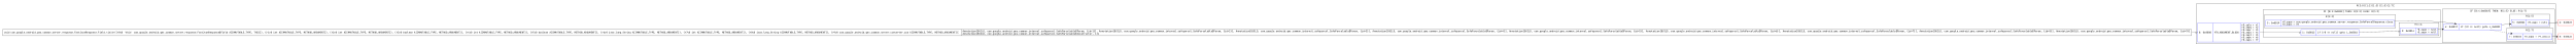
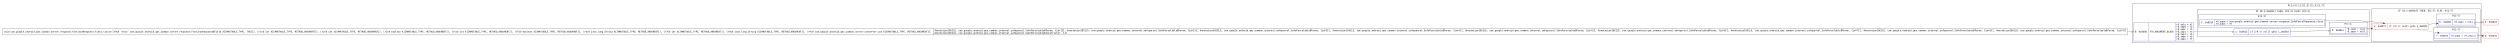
  digraph {
    fontname="JetBrains Mono"
    rankdir=LR
    node [color=blue fontname="JetBrains Mono" shape=record]
    edge [arrowhead=vee fontname="JetBrains Mono"]
    n1 [label="{2\:\ 0x0014|r0.zapw = null\lr0.zapx = null\l}"]
    n2 [label="{3\:\ 0x0019|r0.zapw = com.google.android.gms.common.server.response.SafeParcelResponse.class\lr0.zapx = r8\l}"]
    n3 [label="{1\:\ 0x0012|if (r8 == null) goto L_0x0014\l}"]
    n4 [label="{5\:\ 0x0021|r0.zapx = null\l}"]
    n5 [label="{7\:\ 0x0024|r0.zapz = r9.zaci()\l}"]
-   n6 [label="{4\:\ 0x001f|if (r9 == null) goto L_0x0021\l}"]
+   n6 [color=red label="{4\:\ 0x001f|if (r9 == null) goto L_0x0021\l}"]
    n7 [label="{0\:\ 0x0000|MTH_ARGUMENT_BLOCK\l|r0.zale = r1\lr0.zapq = r2\lr0.zapr = r3\lr0.zaps = r4\lr0.zapt = r5\lr0.zapu = r6\lr0.zapv = r7\l}"]
    n8 [color=red label="{6\:\ 0x0023}"]
    n9 [color=red label="{8\:\ 0x002a}"]
    n10 [label="{void com.google.android.gms.common.server.response.FastJsonResponse.Field.\<init\>((r0v0 'this' com.google.android.gms.common.server.response.FastJsonResponse$Field A[IMMUTABLE_TYPE, THIS]), (r1v0 int A[IMMUTABLE_TYPE, METHOD_ARGUMENT]), (r2v0 int A[IMMUTABLE_TYPE, METHOD_ARGUMENT]), (r3v0 boolean A[IMMUTABLE_TYPE, METHOD_ARGUMENT]), (r4v0 int A[IMMUTABLE_TYPE, METHOD_ARGUMENT]), (r5v0 boolean A[IMMUTABLE_TYPE, METHOD_ARGUMENT]), (r6v0 java.lang.String A[IMMUTABLE_TYPE, METHOD_ARGUMENT]), (r7v0 int A[IMMUTABLE_TYPE, METHOD_ARGUMENT]), (r8v0 java.lang.String A[IMMUTABLE_TYPE, METHOD_ARGUMENT]), (r9v0 com.google.android.gms.common.server.converter.zaa A[IMMUTABLE_TYPE, METHOD_ARGUMENT]))  | Annotation[BUILD, com.google.android.gms.common.internal.safeparcel.SafeParcelable$Param, \{id=1\}], Annotation[BUILD, com.google.android.gms.common.internal.safeparcel.SafeParcelable$Param, \{id=2\}], Annotation[BUILD, com.google.android.gms.common.internal.safeparcel.SafeParcelable$Param, \{id=3\}], Annotation[BUILD, com.google.android.gms.common.internal.safeparcel.SafeParcelable$Param, \{id=4\}], Annotation[BUILD, com.google.android.gms.common.internal.safeparcel.SafeParcelable$Param, \{id=5\}], Annotation[BUILD, com.google.android.gms.common.internal.safeparcel.SafeParcelable$Param, \{id=6\}], Annotation[BUILD, com.google.android.gms.common.internal.safeparcel.SafeParcelable$Param, \{id=7\}], Annotation[BUILD, com.google.android.gms.common.internal.safeparcel.SafeParcelable$Param, \{id=8\}], Annotation[BUILD, com.google.android.gms.common.internal.safeparcel.SafeParcelable$Param, \{id=9\}]\lAnnotation[BUILD, com.google.android.gms.common.internal.safeparcel.SafeParcelable$Constructor, \{\}]\l}" color=""]
    subgraph cluster_1 {
      label="R(3:0|(1:2)(1:3)|(1:5)(1:7))"
      n7
      subgraph cluster_2 {
        label="IF [B:1:0x0012] THEN: R(1:2) ELSE: R(1:3)"
        n3
        subgraph cluster_3 {
          label="R(1:2)"
          n1
        }
        subgraph cluster_4 {
          label="R(1:3)"
          n2
        }
      }
      subgraph cluster_5 {
        label="IF [B:4:0x001f] THEN: R(1:5) ELSE: R(1:7)"
        n6
        subgraph cluster_6 {
          label="R(1:5)"
          n4
        }
        subgraph cluster_7 {
          label="R(1:7)"
          n5
        }
      }
    }
    n1 -> n6
    n2 -> n6
    n3 -> n1 [arrowhead=onormal]
    n4 -> n8 [arrowhead=onormal]
    n5 -> n9
    n6 -> n4
    n6 -> n5 [style=dashed]
    n7 -> n3 [arrowhead=onormal]
    n10 -> n7 [arrowhead=onormal]
  }
